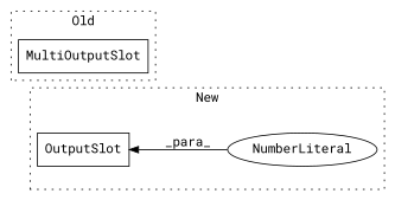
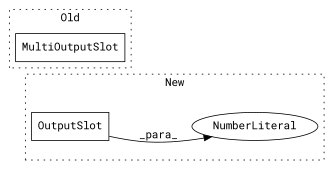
  digraph {
    rankdir=LR
    fontname="Roboto Mono"
    node [a=32 shape=box fontname="Roboto Mono"]
    n1 [l="11,1" label=OutputSlot s="976,988"]
    n2 [a=34 l=1 label=NumberLiteral s=987 shape=ellipse]
    n3 [l=17 label=MultiOutputSlot s=1282]
    subgraph cluster_1 {
      label=New
      style=dotted
      n1
      n2
    }
    subgraph cluster_2 {
      label=Old
      style=dotted
      n3
    }
-   n2 -> n1 [label=_para_ fontname="Roboto Mono"]
+   n1 -> n2 [label=_para_ fontname="Roboto Mono"]
  }
